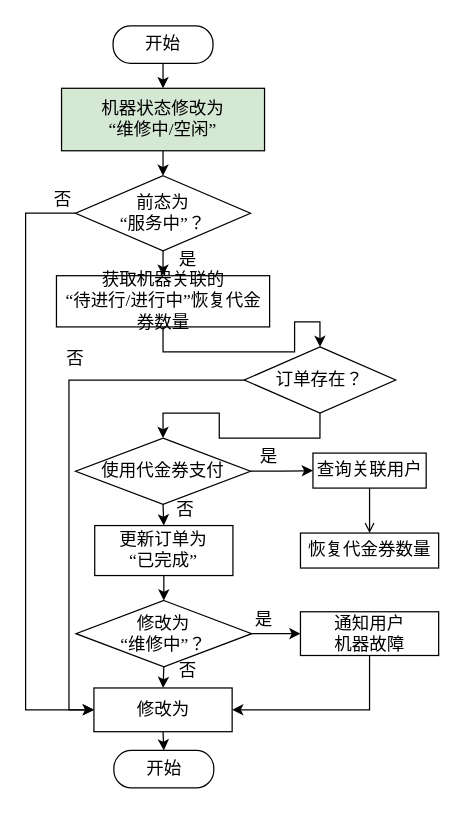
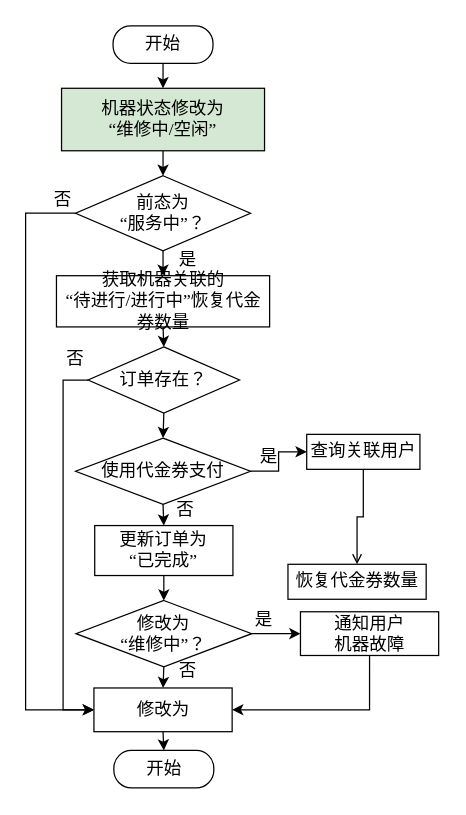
  <mxCell id="0" />
  <mxCell id="1" parent="0" />
  <mxCell id="2" style="edgeStyle=orthogonalEdgeStyle;rounded=0;orthogonalLoop=1;jettySize=auto;html=1;exitX=0.5;exitY=1;exitDx=0;exitDy=0;entryX=0.5;entryY=0;entryDx=0;entryDy=0;fontFamily=宋体;fontSize=14;fontColor=default;" parent="1" source="3" target="5" edge="1"><mxGeometry relative="1" as="geometry" /></mxCell>
  <mxCell id="3" value="开始" style="rounded=1;whiteSpace=wrap;html=1;fontSize=14;glass=0;strokeWidth=1;shadow=0;arcSize=47;fontFamily=宋体;" parent="1" vertex="1"><mxGeometry x="90" y="20" width="80" height="30" as="geometry" /></mxCell>
  <mxCell id="4" style="edgeStyle=orthogonalEdgeStyle;rounded=0;orthogonalLoop=1;jettySize=auto;html=1;exitX=0.5;exitY=1;exitDx=0;exitDy=0;entryX=0.5;entryY=0;entryDx=0;entryDy=0;" edge="1" parent="1" source="5" target="8"><mxGeometry relative="1" as="geometry" /></mxCell>
  <mxCell id="5" value="机器状态修改为&lt;div&gt;“维修中/空闲”&lt;/div&gt;" style="rounded=0;whiteSpace=wrap;html=1;fontFamily=宋体;fontSize=14;fillColor=#d5e8d4;" parent="1" vertex="1"><mxGeometry x="48.76" y="70" width="162.49" height="50" as="geometry" /></mxCell>
  <mxCell id="6" style="edgeStyle=orthogonalEdgeStyle;rounded=0;orthogonalLoop=1;jettySize=auto;html=1;exitX=0.5;exitY=1;exitDx=0;exitDy=0;entryX=0.5;entryY=0;entryDx=0;entryDy=0;" edge="1" parent="1" source="8" target="10"><mxGeometry relative="1" as="geometry" /></mxCell>
  <mxCell id="7" style="edgeStyle=orthogonalEdgeStyle;rounded=0;orthogonalLoop=1;jettySize=auto;html=1;exitX=0;exitY=0.5;exitDx=0;exitDy=0;entryX=0;entryY=0.5;entryDx=0;entryDy=0;" edge="1" parent="1" source="8" target="28"><mxGeometry relative="1" as="geometry"><Array as="points"><mxPoint x="20" y="170" /><mxPoint x="20" y="568" /></Array></mxGeometry></mxCell>
  <mxCell id="8" value="&lt;font style=&quot;font-size: 14px;&quot; face=&quot;宋体&quot;&gt;前态为&lt;/font&gt;&lt;div&gt;&lt;font style=&quot;font-size: 14px;&quot; face=&quot;宋体&quot;&gt;“服务中”？&lt;/font&gt;&lt;/div&gt;" style="rhombus;whiteSpace=wrap;html=1;" parent="1" vertex="1"><mxGeometry x="60" y="140" width="140" height="60" as="geometry" /></mxCell>
  <mxCell id="9" style="edgeStyle=orthogonalEdgeStyle;rounded=0;orthogonalLoop=1;jettySize=auto;html=1;exitX=0.5;exitY=1;exitDx=0;exitDy=0;entryX=0.5;entryY=0;entryDx=0;entryDy=0;" edge="1" parent="1" source="10" target="13"><mxGeometry relative="1" as="geometry" /></mxCell>
  <mxCell id="10" value="获取机器关联的&lt;div&gt;“待进行/进行中”恢复代金券数量&lt;/div&gt;" style="rounded=0;whiteSpace=wrap;html=1;fontFamily=宋体;fontSize=14;" vertex="1" parent="1"><mxGeometry x="44.69" y="220" width="170.62" height="41" as="geometry" /></mxCell>
  <mxCell id="11" style="edgeStyle=orthogonalEdgeStyle;rounded=0;orthogonalLoop=1;jettySize=auto;html=1;exitX=0.5;exitY=1;exitDx=0;exitDy=0;entryX=0.5;entryY=0;entryDx=0;entryDy=0;" edge="1" parent="1" source="13" target="16"><mxGeometry relative="1" as="geometry" /></mxCell>
  <mxCell id="12" style="edgeStyle=orthogonalEdgeStyle;rounded=0;orthogonalLoop=1;jettySize=auto;html=1;exitX=0;exitY=0.5;exitDx=0;exitDy=0;entryX=0;entryY=0.5;entryDx=0;entryDy=0;" edge="1" parent="1" source="13" target="28"><mxGeometry relative="1" as="geometry" /></mxCell>
- <mxCell id="13" value="&lt;font face=&quot;宋体&quot;&gt;&lt;span style=&quot;font-size: 14px;&quot;&gt;订单存在？&lt;/span&gt;&lt;/font&gt;" style="rhombus;whiteSpace=wrap;html=1;" vertex="1" parent="1"><mxGeometry x="195" y="277" width="121.25" height="53" as="geometry" /></mxCell>
+ <mxCell id="13" value="&lt;font face=&quot;宋体&quot;&gt;&lt;span style=&quot;font-size: 14px;&quot;&gt;订单存在？&lt;/span&gt;&lt;/font&gt;" style="rhombus;whiteSpace=wrap;html=1;" vertex="1" parent="1"><mxGeometry x="70" y="277" width="121.25" height="53" as="geometry" /></mxCell>
  <mxCell id="14" style="edgeStyle=orthogonalEdgeStyle;rounded=0;orthogonalLoop=1;jettySize=auto;html=1;exitX=1;exitY=0.5;exitDx=0;exitDy=0;entryX=0;entryY=0.5;entryDx=0;entryDy=0;" edge="1" parent="1" source="16" target="18"><mxGeometry relative="1" as="geometry" /></mxCell>
  <mxCell id="15" style="edgeStyle=orthogonalEdgeStyle;rounded=0;orthogonalLoop=1;jettySize=auto;html=1;exitX=0.5;exitY=1;exitDx=0;exitDy=0;entryX=0.5;entryY=0;entryDx=0;entryDy=0;" edge="1" parent="1" source="16" target="21"><mxGeometry relative="1" as="geometry" /></mxCell>
  <mxCell id="16" value="&lt;font face=&quot;宋体&quot;&gt;&lt;span style=&quot;font-size: 14px;&quot;&gt;使用代金券支付&lt;/span&gt;&lt;/font&gt;" style="rhombus;whiteSpace=wrap;html=1;" vertex="1" parent="1"><mxGeometry x="60" y="350" width="140" height="53" as="geometry" /></mxCell>
  <mxCell id="17" style="edgeStyle=orthogonalEdgeStyle;rounded=0;orthogonalLoop=1;jettySize=auto;html=1;exitX=0.5;exitY=1;exitDx=0;exitDy=0;entryX=0.5;entryY=0;entryDx=0;entryDy=0;endArrow=open;" edge="1" parent="1" source="18" target="19"><mxGeometry relative="1" as="geometry" /></mxCell>
- <mxCell id="18" value="查询关联用户" style="rounded=0;whiteSpace=wrap;html=1;fontFamily=宋体;fontSize=14;" vertex="1" parent="1"><mxGeometry x="250" y="362" width="90.62" height="28" as="geometry" /></mxCell>
- <mxCell id="19" value="恢复代金券数量" style="rounded=0;whiteSpace=wrap;html=1;fontFamily=宋体;fontSize=14;" vertex="1" parent="1"><mxGeometry x="240" y="426" width="110.62" height="28" as="geometry" /></mxCell>
+ <mxCell id="18" value="查询关联用户" style="rounded=0;whiteSpace=wrap;html=1;fontFamily=宋体;fontSize=14;" vertex="1" parent="1"><mxGeometry x="245" y="347" width="90.62" height="28" as="geometry" /></mxCell>
+ <mxCell id="19" value="恢复代金券数量" style="rounded=0;whiteSpace=wrap;html=1;fontFamily=宋体;fontSize=14;" vertex="1" parent="1"><mxGeometry x="230" y="451" width="110.62" height="28" as="geometry" /></mxCell>
  <mxCell id="20" style="edgeStyle=orthogonalEdgeStyle;rounded=0;orthogonalLoop=1;jettySize=auto;html=1;exitX=0.5;exitY=1;exitDx=0;exitDy=0;entryX=0.5;entryY=0;entryDx=0;entryDy=0;" edge="1" parent="1" source="21" target="26"><mxGeometry relative="1" as="geometry" /></mxCell>
  <mxCell id="21" value="更新订单为&lt;div&gt;“已完成”&lt;/div&gt;" style="rounded=0;whiteSpace=wrap;html=1;fontFamily=宋体;fontSize=14;" vertex="1" parent="1"><mxGeometry x="75.32" y="420" width="110.62" height="40" as="geometry" /></mxCell>
  <mxCell id="22" style="edgeStyle=orthogonalEdgeStyle;rounded=0;orthogonalLoop=1;jettySize=auto;html=1;exitX=0.5;exitY=1;exitDx=0;exitDy=0;entryX=1;entryY=0.5;entryDx=0;entryDy=0;" edge="1" parent="1" source="23" target="28"><mxGeometry relative="1" as="geometry" /></mxCell>
  <mxCell id="23" value="通知用户&lt;div&gt;机器故障&lt;/div&gt;" style="rounded=0;whiteSpace=wrap;html=1;fontFamily=宋体;fontSize=14;" vertex="1" parent="1"><mxGeometry x="240" y="489" width="110.62" height="35" as="geometry" /></mxCell>
  <mxCell id="24" style="edgeStyle=orthogonalEdgeStyle;rounded=0;orthogonalLoop=1;jettySize=auto;html=1;exitX=1;exitY=0.5;exitDx=0;exitDy=0;entryX=0;entryY=0.5;entryDx=0;entryDy=0;" edge="1" parent="1" source="26" target="23"><mxGeometry relative="1" as="geometry" /></mxCell>
  <mxCell id="25" style="edgeStyle=orthogonalEdgeStyle;rounded=0;orthogonalLoop=1;jettySize=auto;html=1;exitX=0.5;exitY=1;exitDx=0;exitDy=0;entryX=0.5;entryY=0;entryDx=0;entryDy=0;" edge="1" parent="1" source="26" target="28"><mxGeometry relative="1" as="geometry" /></mxCell>
  <mxCell id="26" value="&lt;font face=&quot;宋体&quot;&gt;&lt;span style=&quot;font-size: 14px;&quot;&gt;修改为&lt;/span&gt;&lt;/font&gt;&lt;div&gt;&lt;font face=&quot;宋体&quot;&gt;&lt;span style=&quot;font-size: 14px;&quot;&gt;“维修中”？&lt;/span&gt;&lt;/font&gt;&lt;/div&gt;" style="rhombus;whiteSpace=wrap;html=1;" vertex="1" parent="1"><mxGeometry x="60.31" y="480" width="140.63" height="53" as="geometry" /></mxCell>
  <mxCell id="27" style="edgeStyle=orthogonalEdgeStyle;rounded=0;orthogonalLoop=1;jettySize=auto;html=1;exitX=0.5;exitY=1;exitDx=0;exitDy=0;entryX=0.5;entryY=0;entryDx=0;entryDy=0;" edge="1" parent="1" source="28" target="29"><mxGeometry relative="1" as="geometry" /></mxCell>
  <mxCell id="28" value="修改为" style="rounded=0;whiteSpace=wrap;html=1;fontFamily=宋体;fontSize=14;" vertex="1" parent="1"><mxGeometry x="74.69" y="550" width="110.62" height="35" as="geometry" /></mxCell>
  <mxCell id="29" value="开始" style="rounded=1;whiteSpace=wrap;html=1;fontSize=14;glass=0;strokeWidth=1;shadow=0;arcSize=47;fontFamily=宋体;" vertex="1" parent="1"><mxGeometry x="90.63" y="600" width="80" height="30" as="geometry" /></mxCell>
  <mxCell id="30" value="是" style="text;html=1;align=center;verticalAlign=middle;whiteSpace=wrap;rounded=0;fontFamily=宋体;fontSize=14;" vertex="1" parent="1"><mxGeometry x="140" y="198" width="20" height="20" as="geometry" /></mxCell>
  <mxCell id="31" value="否" style="text;html=1;align=center;verticalAlign=middle;whiteSpace=wrap;rounded=0;fontFamily=宋体;fontSize=14;" vertex="1" parent="1"><mxGeometry x="40" y="150" width="20" height="20" as="geometry" /></mxCell>
  <mxCell id="32" value="是" style="text;html=1;align=center;verticalAlign=middle;whiteSpace=wrap;rounded=0;fontFamily=宋体;fontSize=14;" vertex="1" parent="1"><mxGeometry x="204.94" y="356" width="20" height="20" as="geometry" /></mxCell>
  <mxCell id="33" value="否" style="text;html=1;align=center;verticalAlign=middle;whiteSpace=wrap;rounded=0;fontFamily=宋体;fontSize=14;" vertex="1" parent="1"><mxGeometry x="140" y="527" width="20" height="20" as="geometry" /></mxCell>
  <mxCell id="34" value="是" style="text;html=1;align=center;verticalAlign=middle;whiteSpace=wrap;rounded=0;fontFamily=宋体;fontSize=14;" vertex="1" parent="1"><mxGeometry x="200.94" y="486" width="20" height="20" as="geometry" /></mxCell>
  <mxCell id="35" value="否" style="text;html=1;align=center;verticalAlign=middle;whiteSpace=wrap;rounded=0;fontFamily=宋体;fontSize=14;" vertex="1" parent="1"><mxGeometry x="138" y="398" width="20" height="20" as="geometry" /></mxCell>
  <mxCell id="36" value="否" style="text;html=1;align=center;verticalAlign=middle;whiteSpace=wrap;rounded=0;fontFamily=宋体;fontSize=14;" vertex="1" parent="1"><mxGeometry x="50" y="277" width="20" height="20" as="geometry" /></mxCell>
